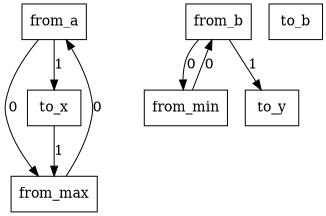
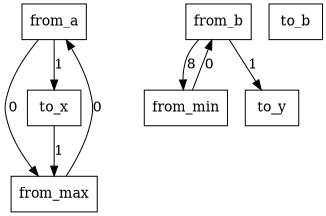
  digraph {
    rankdir=TB
    node [fillcolor=white shape=box style=filled]
    n1 [label=<from_a>]
    n2 [label=<from_max>]
    n3 [label=<to_x>]
    n4 [label=<from_b>]
    n5 [label=<from_min>]
    n6 [label=<to_y>]
    n7 [label=<to_b>]
    n1 -> n2 [label=0]
    n1 -> n3 [label=1]
    n2 -> n1 [label=0]
    n3 -> n2 [label=1]
-   n4 -> n5 [label=0]
+   n4 -> n5 [label=8]
    n4 -> n6 [label=1]
    n5 -> n4 [label=0]
  }
